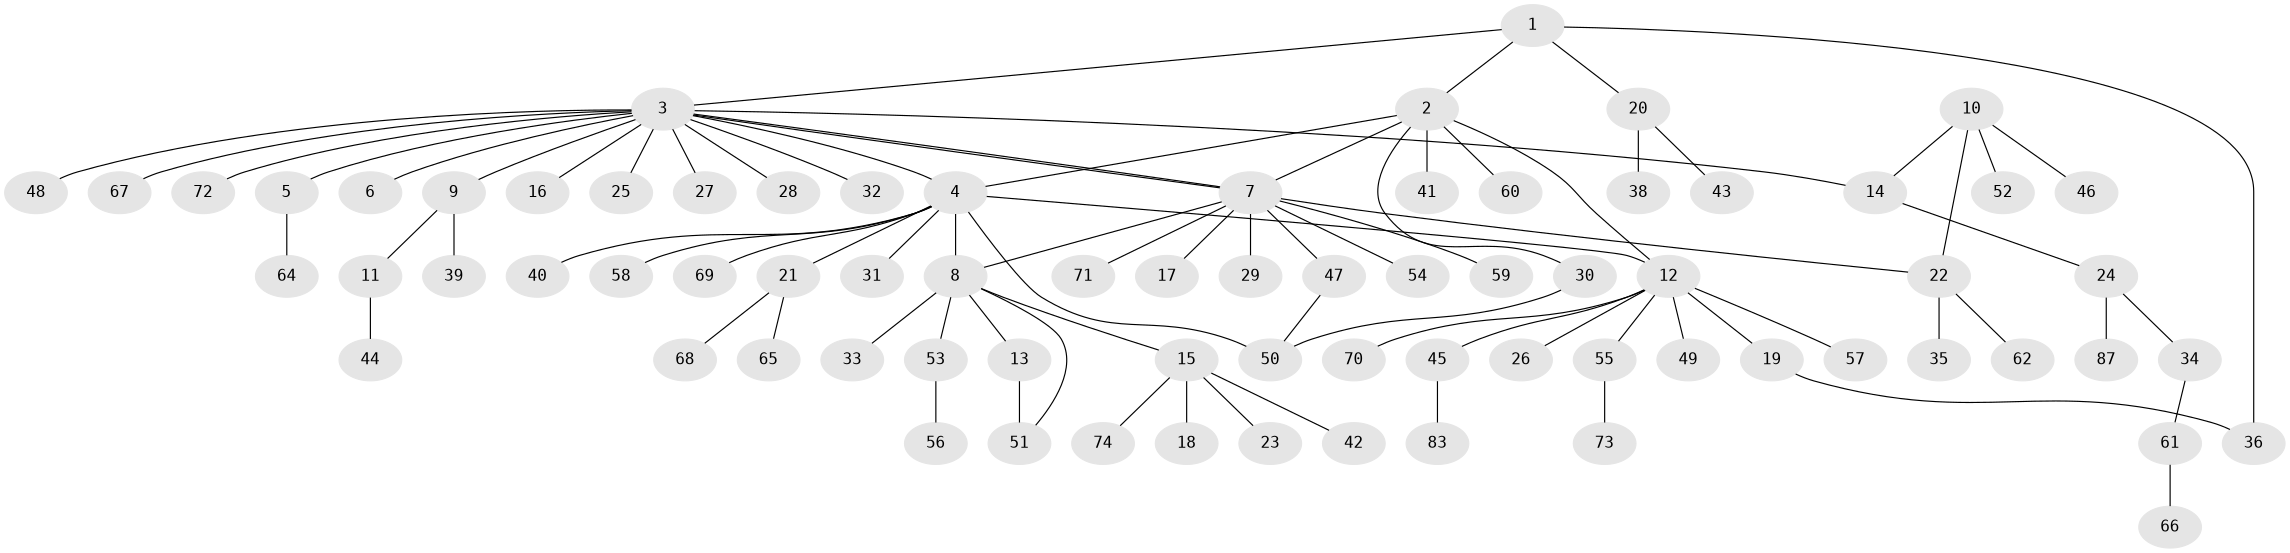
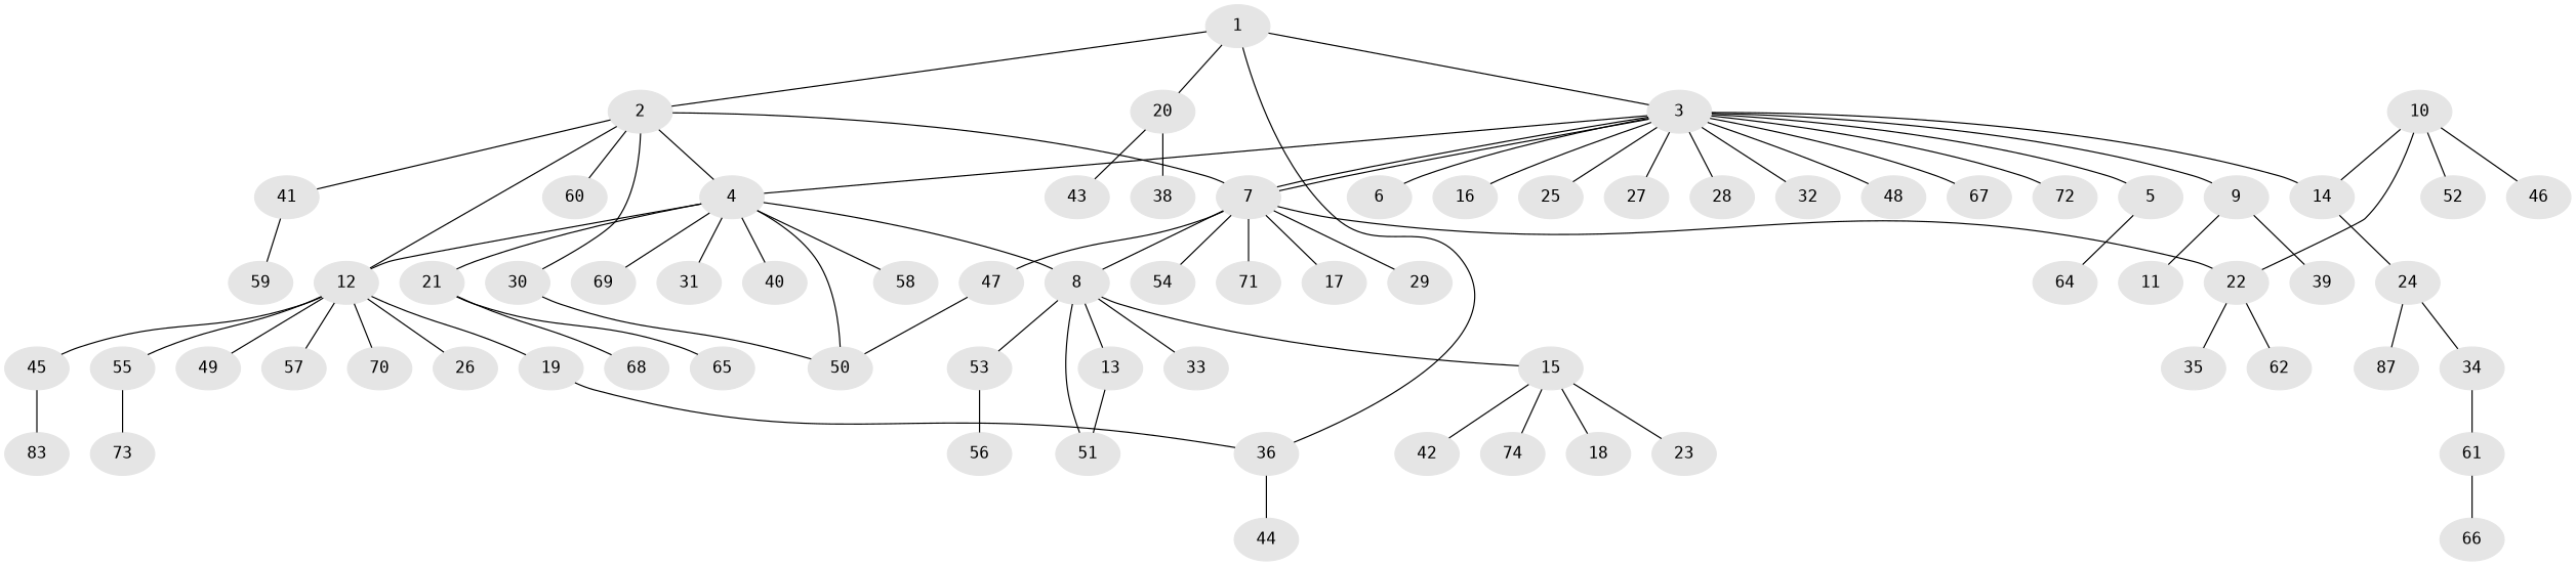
  graph {
    fontname="DejaVu Sans Mono"
    node [color=gray90 fontname="DejaVu Sans Mono" style=filled]
    edge [fontname="DejaVu Sans Mono"]
    1
    2
    3
    20
    36
    4
    7
    12
    30
    41
    60
    5
    6
    9
    16
    25
    27
    28
    32
    48
    67
    72
    14
    38
    43
    44
    8
    21
    31
    40
    50
    58
    69
    17
    22
    29
    47
    54
    59
    71
    19
    26
    45
    49
    55
    57
    70
    64
    11
    39
    10
    46
    52
    13
    15
    33
    51
    53
    65
    68
    35
    62
    18
    23
    42
    74
    56
    24
    n69 [label=83]
    73
    34
    n72 [label=87]
    61
    66
    1 -- 2
    1 -- 3
    1 -- 20
    1 -- 36
    2 -- 4
    2 -- 7
    2 -- 12
    2 -- 30
    2 -- 41
    2 -- 60
    3 -- 4
    3 -- 7
    3 -- 7
    3 -- 5
    3 -- 6
    3 -- 9
    3 -- 16
    3 -- 25
    3 -- 27
    3 -- 28
    3 -- 32
    3 -- 48
    3 -- 67
    3 -- 72
    3 -- 14
    20 -- 38
    20 -- 43
-   11 -- 44
+   36 -- 44
    4 -- 12
    4 -- 8
    4 -- 21
    4 -- 31
    4 -- 40
    4 -- 50
    4 -- 58
    4 -- 69
    7 -- 8
    7 -- 17
    7 -- 22
    7 -- 29
    7 -- 47
    7 -- 54
-   7 -- 59
+   41 -- 59
    7 -- 71
    12 -- 19
    12 -- 26
    12 -- 45
    12 -- 49
    12 -- 55
    12 -- 57
    12 -- 70
    30 -- 50
    5 -- 64
    9 -- 11
    9 -- 39
    14 -- 24
    8 -- 13
    8 -- 15
    8 -- 33
    8 -- 51
    8 -- 53
    21 -- 65
    21 -- 68
    22 -- 35
    22 -- 62
    47 -- 50
    19 -- 36
    45 -- n69
    55 -- 73
    10 -- 14
    10 -- 22
    10 -- 46
    10 -- 52
    13 -- 51
    15 -- 18
    15 -- 23
    15 -- 42
    15 -- 74
    53 -- 56
    24 -- 34
    24 -- n72
    34 -- 61
    61 -- 66
  }
